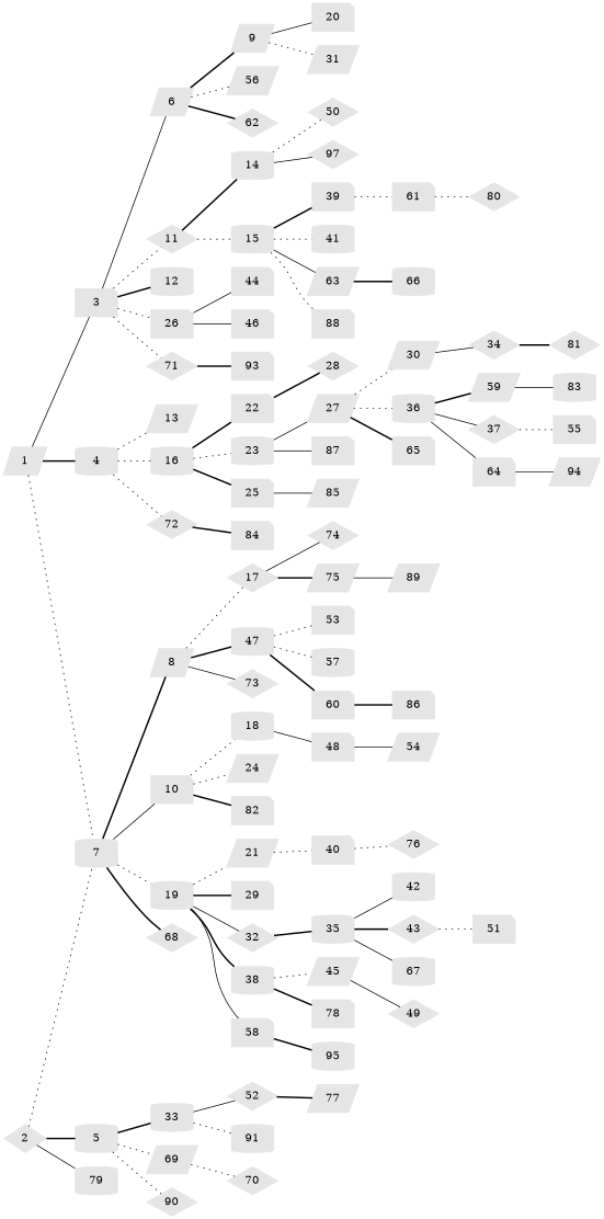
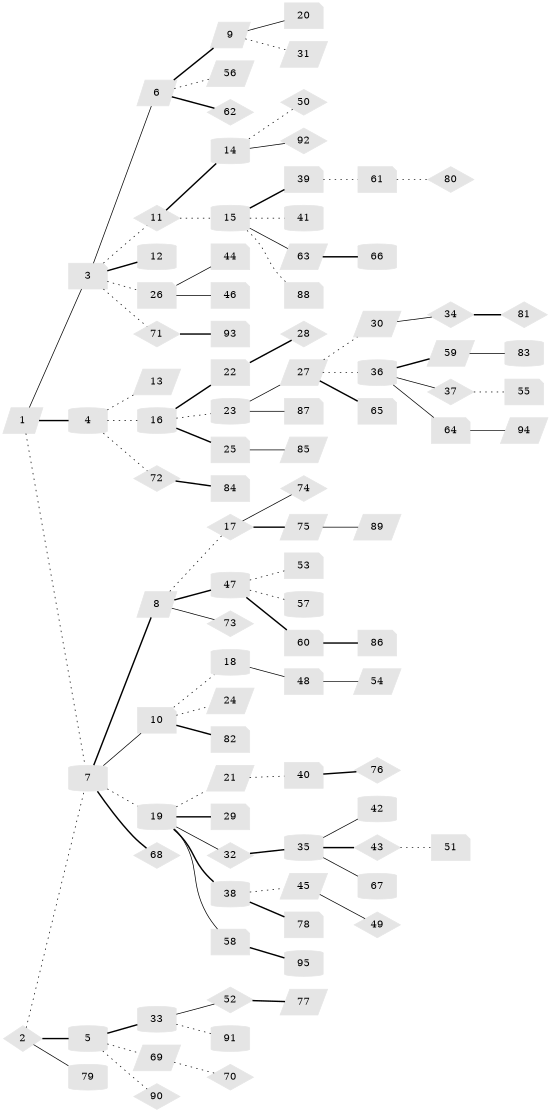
  graph {
    rankdir=LR
    node [color=gray90 shape=note style=filled]
    edge [style=dotted]
    1 [shape=parallelogram]
    3
    4 [shape=cylinder]
    7 [shape=cylinder]
    2 [shape=diamond]
    5 [shape=cylinder]
    79 [shape=cylinder]
    6 [shape=parallelogram]
    11 [shape=diamond]
    12 [shape=cylinder]
    26
    71 [shape=diamond]
    13 [shape=parallelogram]
    16 [shape=cylinder]
    72 [shape=diamond]
    33 [shape=cylinder]
    69 [shape=parallelogram]
    90 [shape=diamond]
    8 [shape=parallelogram]
    10
    19 [shape=cylinder]
    68 [shape=diamond]
    9 [shape=parallelogram]
    56 [shape=parallelogram]
    62 [shape=diamond]
    14 [shape=cylinder]
    15 [shape=cylinder]
    44
    46
    93
    22
    23 [shape=cylinder]
    25
    84
    52 [shape=diamond]
    91 [shape=cylinder]
    70 [shape=diamond]
    20
    31 [shape=parallelogram]
    17 [shape=diamond]
    47 [shape=cylinder]
    73 [shape=diamond]
    18 [shape=cylinder]
    24 [shape=parallelogram]
    82
    21 [shape=parallelogram]
    29
    32 [shape=diamond]
    38 [shape=cylinder]
    58
    74 [shape=diamond]
    75 [shape=parallelogram]
    53
    57 [shape=cylinder]
    60
    48
    50 [shape=diamond]
-   92 [shape=diamond label=97]
+   92 [shape=diamond]
    39
    41 [shape=cylinder]
    63 [shape=parallelogram]
    88
    61
    66 [shape=cylinder]
    28 [shape=diamond]
    27 [shape=parallelogram]
    87
    85 [shape=parallelogram]
    89 [shape=parallelogram]
    54 [shape=parallelogram]
    40
    35 [shape=cylinder]
    45 [shape=parallelogram]
    78
    95 [shape=cylinder]
    76 [shape=diamond]
    30 [shape=parallelogram]
    36 [shape=cylinder]
    65
    34 [shape=diamond]
    59 [shape=parallelogram]
    37 [shape=diamond]
    64
    81 [shape=diamond]
    83 [shape=cylinder]
    42 [shape=cylinder]
    43 [shape=diamond]
    67 [shape=cylinder]
    77 [shape=parallelogram]
    51
    55
    94 [shape=parallelogram]
    49 [shape=diamond]
    80 [shape=diamond]
    86
    1 -- 3 [style=solid]
    1 -- 4 [style=bold]
    1 -- 7
    3 -- 6 [style=solid]
    3 -- 11
    3 -- 12 [style=bold]
    3 -- 26
    3 -- 71
    4 -- 13
    4 -- 16
    4 -- 72
    7 -- 8 [style=bold]
    7 -- 10 [style=solid]
    7 -- 19
    7 -- 68 [style=bold]
    2 -- 7
    2 -- 5 [style=bold]
    2 -- 79 [style=solid]
    5 -- 33 [style=bold]
    5 -- 69
    5 -- 90
    6 -- 9 [style=bold]
    6 -- 56
    6 -- 62 [style=bold]
    11 -- 14 [style=bold]
    11 -- 15
    26 -- 44 [style=solid]
    26 -- 46 [style=solid]
    71 -- 93 [style=bold]
    16 -- 22 [style=bold]
    16 -- 23
    16 -- 25 [style=bold]
    72 -- 84 [style=bold]
    33 -- 52 [style=solid]
    33 -- 91
    69 -- 70
    8 -- 17
    8 -- 47 [style=bold]
    8 -- 73 [style=solid]
    10 -- 18
    10 -- 24
    10 -- 82 [style=bold]
    19 -- 21
    19 -- 29 [style=bold]
    19 -- 32 [style=solid]
    19 -- 38 [style=bold]
    19 -- 58 [style=solid]
    9 -- 20 [style=solid]
    9 -- 31
    14 -- 50
    14 -- 92 [style=solid]
    15 -- 39 [style=bold]
    15 -- 41
    15 -- 63 [style=solid]
    15 -- 88
    22 -- 28 [style=bold]
    23 -- 27 [style=solid]
    23 -- 87 [style=solid]
    25 -- 85 [style=solid]
    52 -- 77 [style=bold]
    17 -- 74 [style=solid]
    17 -- 75 [style=bold]
    47 -- 53
    47 -- 57
    47 -- 60 [style=bold]
    18 -- 48 [style=solid]
    21 -- 40
    32 -- 35 [style=bold]
    38 -- 45
    38 -- 78 [style=bold]
    58 -- 95 [style=bold]
    75 -- 89 [style=solid]
    60 -- 86 [style=bold]
    48 -- 54 [style=solid]
    39 -- 61
    63 -- 66 [style=bold]
    61 -- 80
    27 -- 30
    27 -- 36
    27 -- 65 [style=bold]
-   40 -- 76
+   40 -- 76 [style=bold]
    35 -- 42 [style=solid]
    35 -- 43 [style=bold]
    35 -- 67 [style=solid]
    45 -- 49 [style=solid]
    30 -- 34 [style=solid]
    36 -- 59 [style=bold]
    36 -- 37 [style=solid]
    36 -- 64 [style=solid]
    34 -- 81 [style=bold]
    59 -- 83 [style=solid]
    37 -- 55
    64 -- 94 [style=solid]
    43 -- 51
  }
